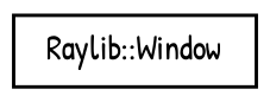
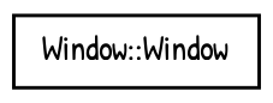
  digraph {
    rankdir=LR
    fontname="Patrick Hand"
-   n1 [color=black fillcolor=white fontname="Patrick Hand" fontsize=10 height=0.2 label="Raylib::Window" shape=record style=filled width=0.4]
+   n1 [color=black fillcolor=white fontname="Patrick Hand" fontsize=10 height=0.2 label="Window::Window" shape=record style=filled width=0.4]
  }
